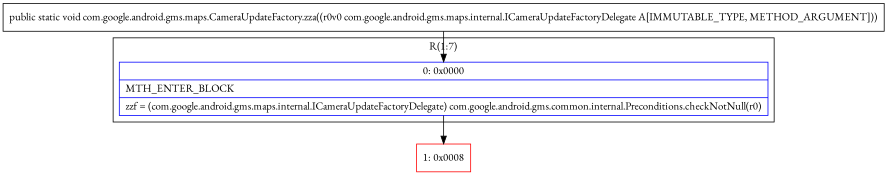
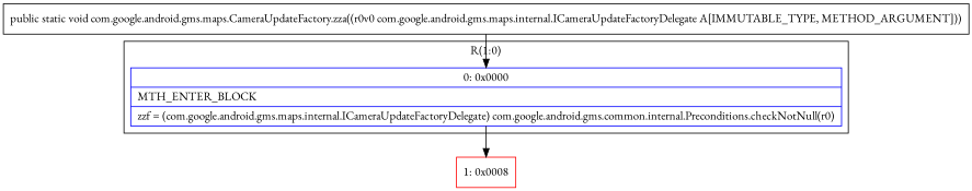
  digraph {
    fontname="EB Garamond"
    node [shape=record fontname="EB Garamond"]
    edge [fontname="EB Garamond"]
    n1 [color=blue label="{0\:\ 0x0000|MTH_ENTER_BLOCK\l|zzf = (com.google.android.gms.maps.internal.ICameraUpdateFactoryDelegate) com.google.android.gms.common.internal.Preconditions.checkNotNull(r0)\l}"]
    n2 [color=red label="{1\:\ 0x0008}"]
    n3 [label="{public static void com.google.android.gms.maps.CameraUpdateFactory.zza((r0v0 com.google.android.gms.maps.internal.ICameraUpdateFactoryDelegate A[IMMUTABLE_TYPE, METHOD_ARGUMENT])) }"]
    subgraph cluster_1 {
-     label="R(1:7)"
+     label="R(1:0)"
      n1
    }
    n1 -> n2
    n3 -> n1
  }
